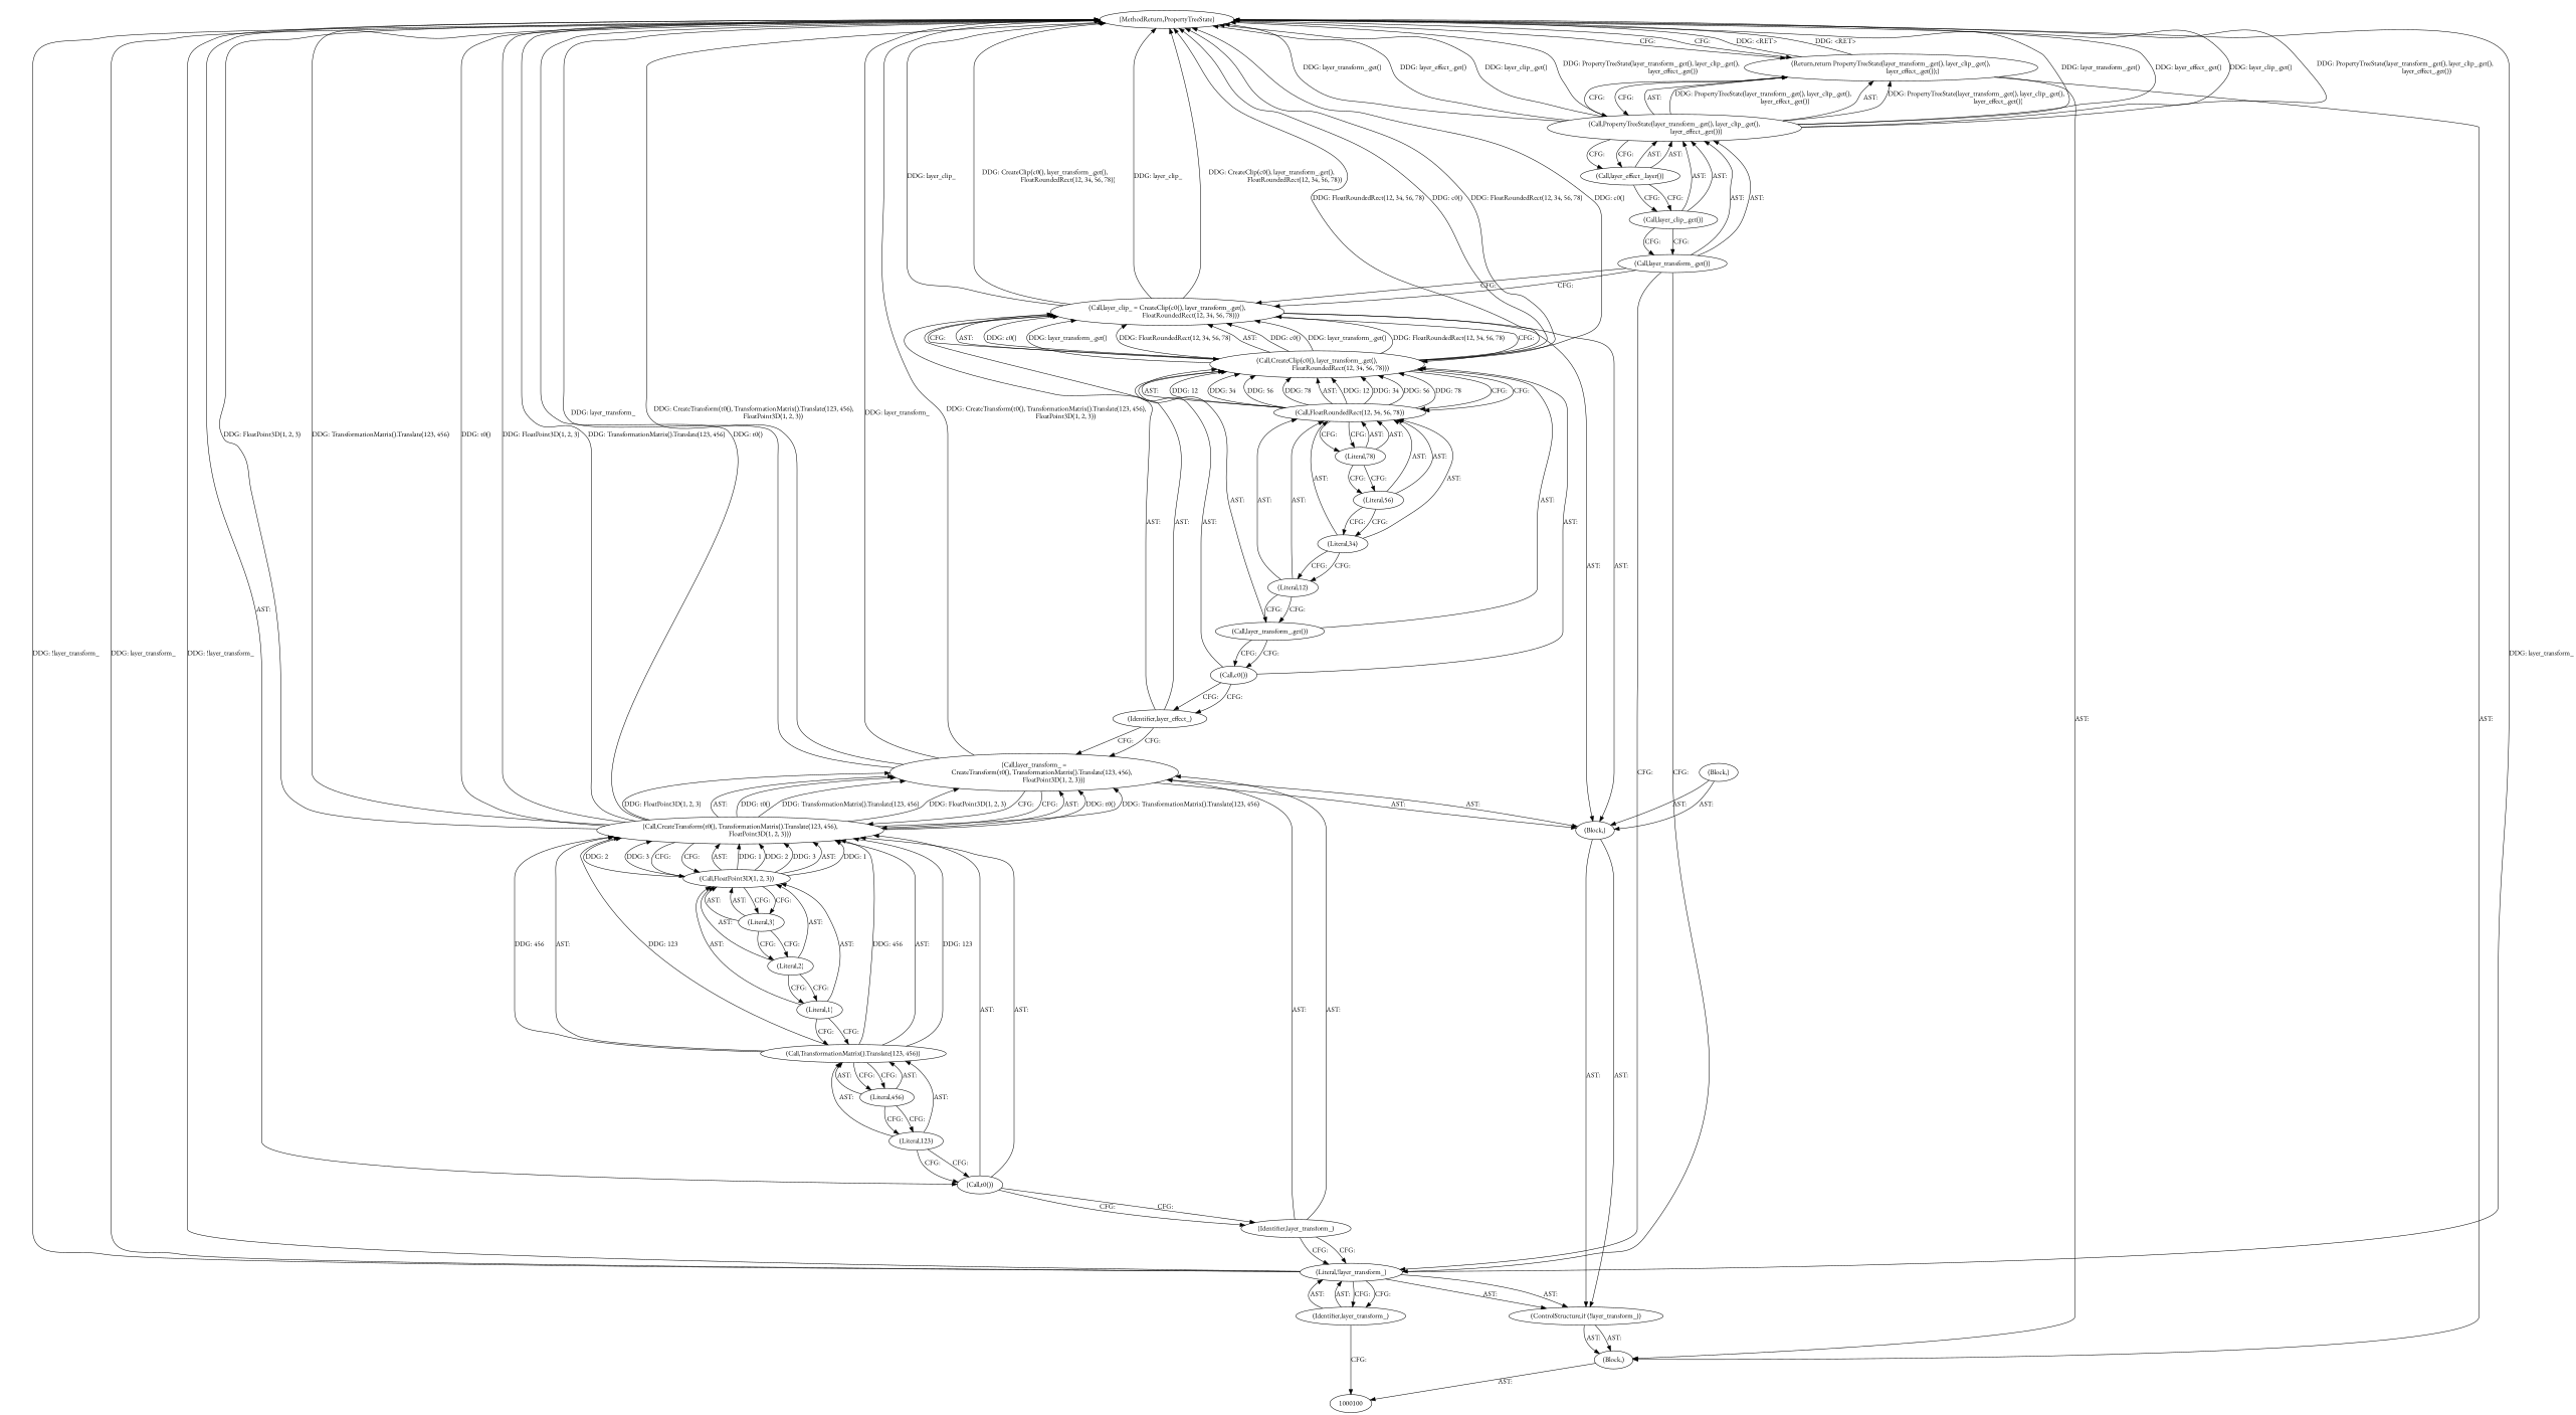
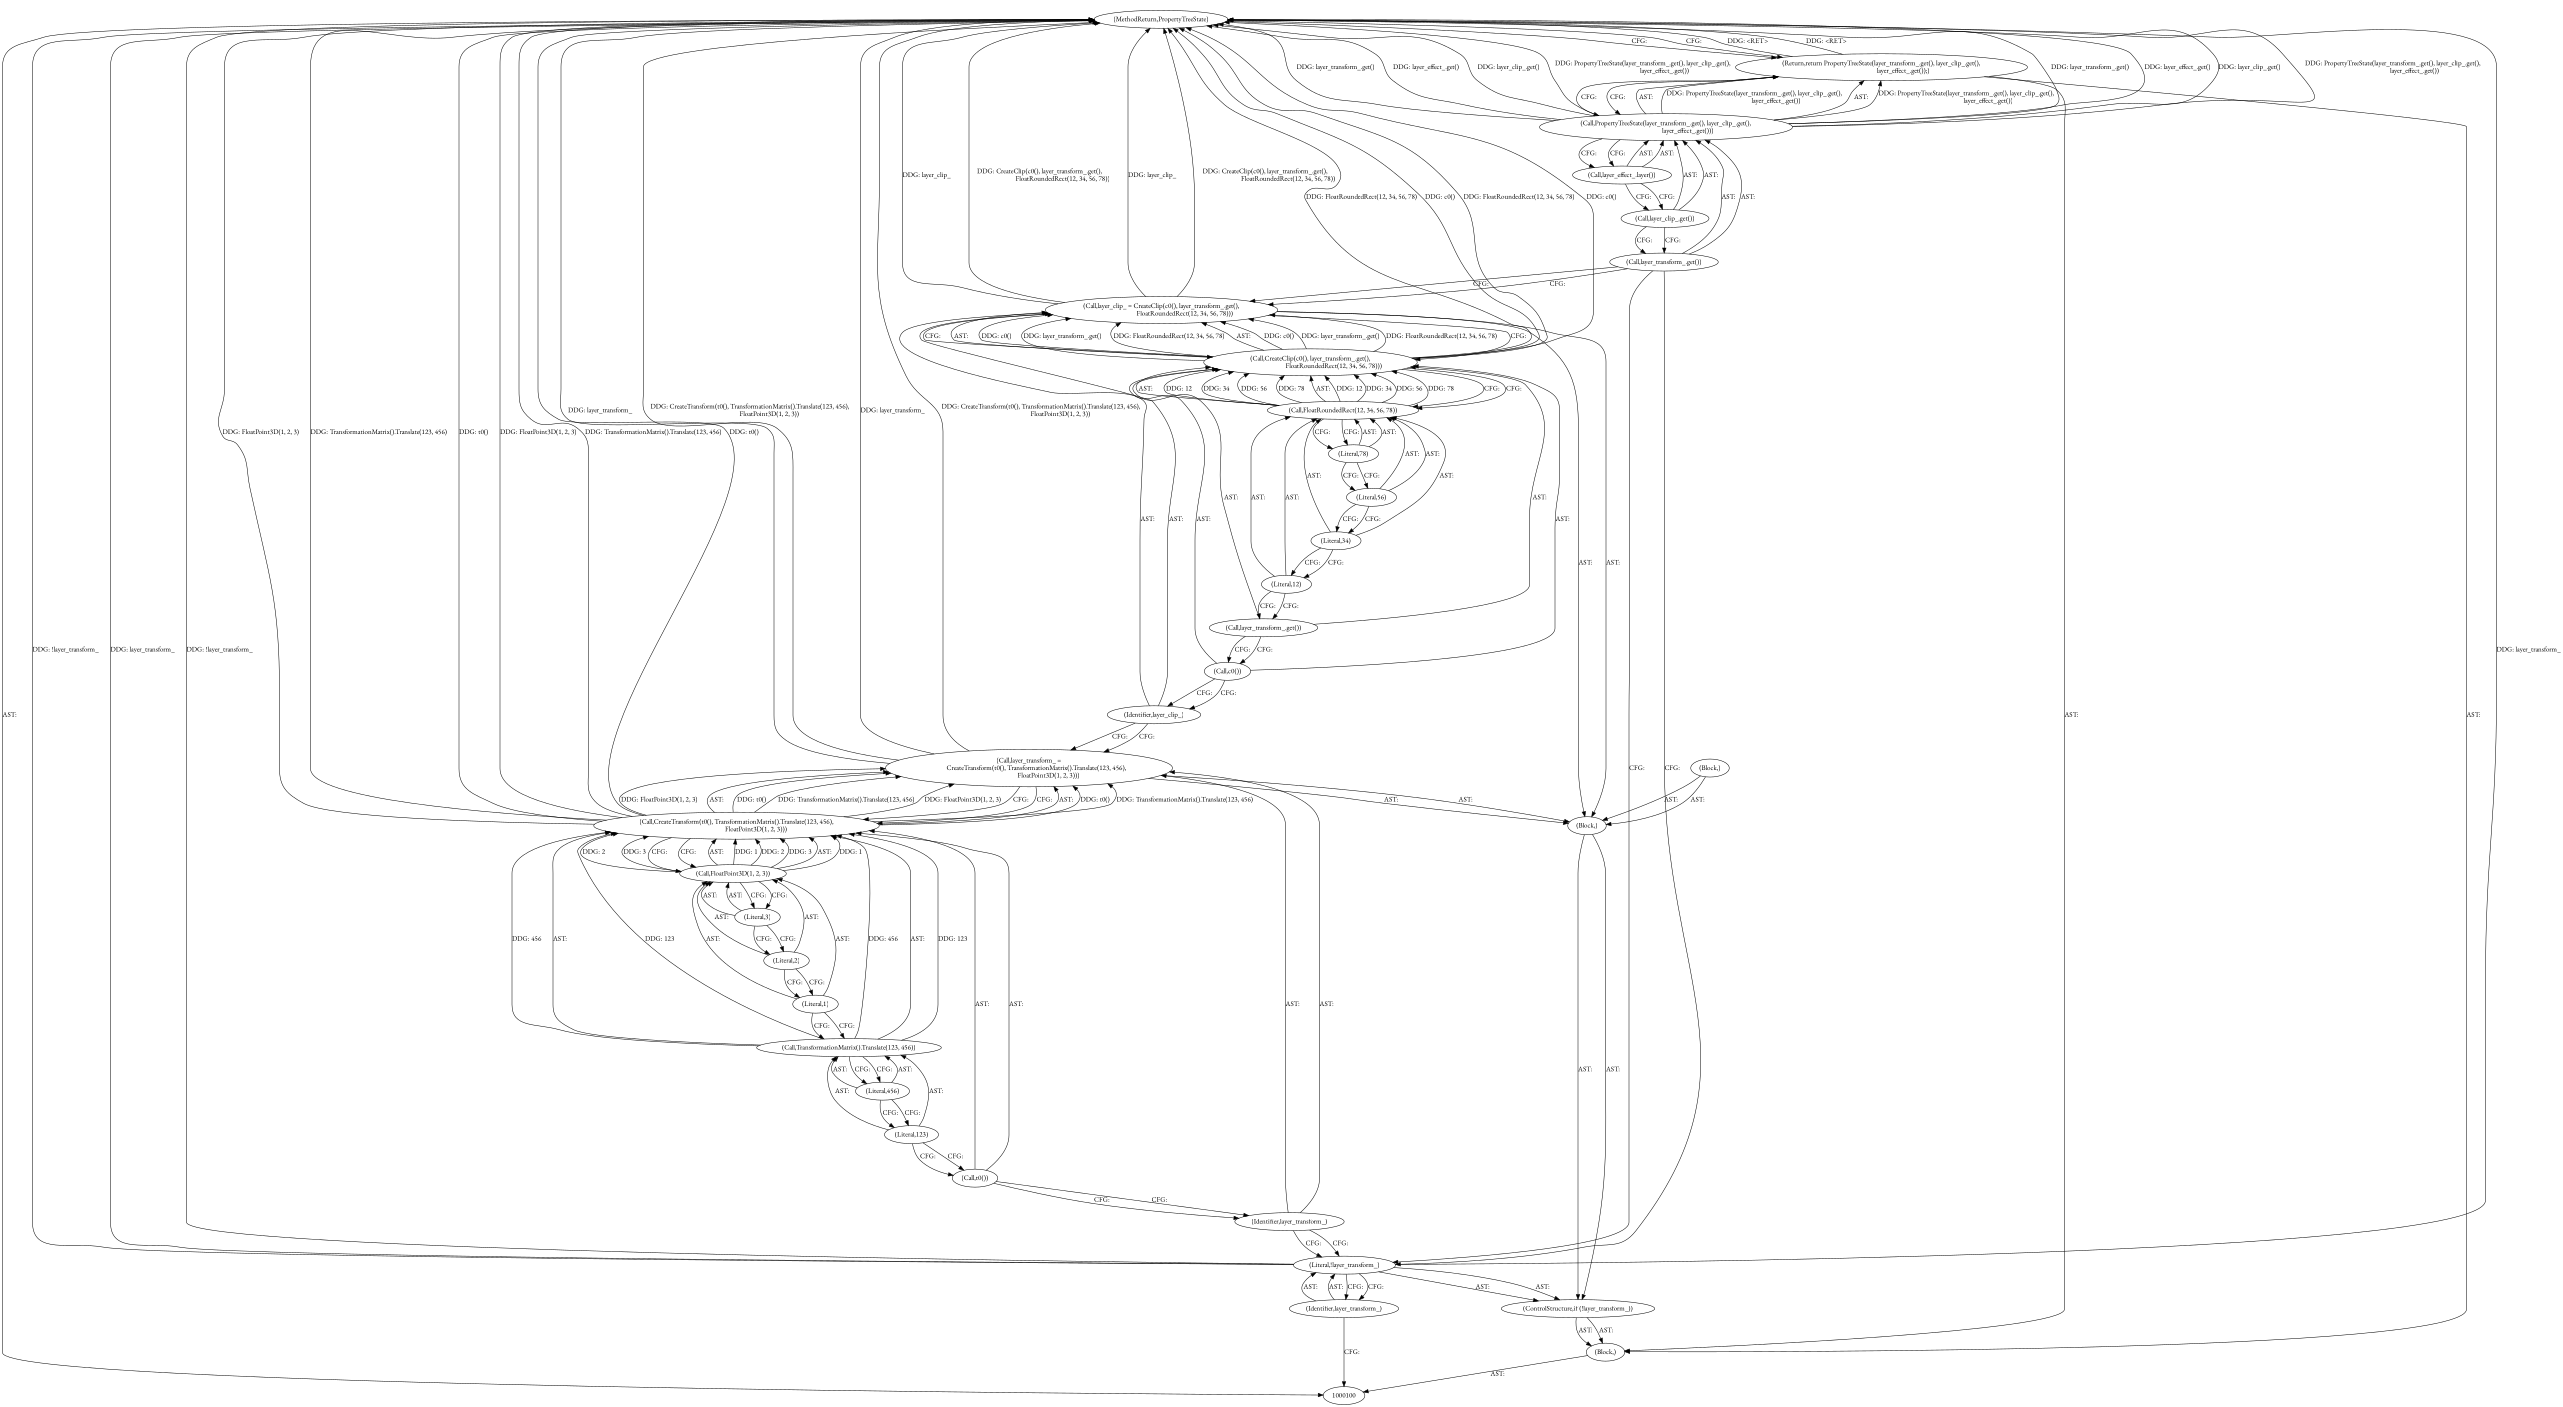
  digraph {
    fontname="EB Garamond"
    node [fontname="EB Garamond"]
    edge [fontname="EB Garamond"]
    n1 [label="(MethodReturn,PropertyTreeState)"]
    n2 [label="(Return,return PropertyTreeState(layer_transform_.get(), layer_clip_.get(),\n                             layer_effect_.get());)"]
    1000100
    n4 [label="(Block,)"]
    n5 [label="(Call,PropertyTreeState(layer_transform_.get(), layer_clip_.get(),\n                             layer_effect_.get()))"]
    n6 [label="(Call,layer_effect_.layer())"]
    n7 [label="(Call,layer_clip_.get())"]
    n8 [label="(Call,layer_transform_.get())"]
    n9 [label="(Literal,!layer_transform_)"]
    n10 [label="(Call,layer_clip_ = CreateClip(c0(), layer_transform_.get(),\n                               FloatRoundedRect(12, 34, 56, 78)))"]
    n11 [label="(ControlStructure,if (!layer_transform_))"]
    n12 [label="(Identifier,layer_transform_)"]
    n13 [label="(Block,)"]
    n14 [label="(Call,CreateClip(c0(), layer_transform_.get(),\n                               FloatRoundedRect(12, 34, 56, 78)))"]
    n15 [label="(Call,layer_transform_ =\n          CreateTransform(t0(), TransformationMatrix().Translate(123, 456),\n                          FloatPoint3D(1, 2, 3)))"]
    n16 [label="(Call,CreateTransform(t0(), TransformationMatrix().Translate(123, 456),\n                          FloatPoint3D(1, 2, 3)))"]
    n17 [label="(Call,FloatPoint3D(1, 2, 3))"]
    n18 [label="(Identifier,layer_transform_)"]
    n19 [label="(Literal,3)"]
    n20 [label="(Call,t0())"]
    n21 [label="(Call,TransformationMatrix().Translate(123, 456))"]
    n22 [label="(Literal,456)"]
    n23 [label="(Literal,123)"]
    n24 [label="(Literal,2)"]
    n25 [label="(Literal,1)"]
    n26 [label="(Call,FloatRoundedRect(12, 34, 56, 78))"]
    n27 [label="(Literal,78)"]
    n28 [label="(Call,c0())"]
-   n29 [label="(Identifier,layer_effect_)"]
+   n29 [label="(Identifier,layer_clip_)"]
    n30 [label="(Call,layer_transform_.get())"]
    n31 [label="(Literal,56)"]
    n32 [label="(Literal,12)"]
    n33 [label="(Literal,34)"]
    n34 [label="(Block,)"]
    n1 -> n2 [label="CFG: "]
    n1 -> n2 [label="CFG: "]
-   n1 -> n20 [label="AST: "]
+   n1 -> 1000100 [label="AST: "]
    n2 -> n1 [label="DDG: <RET>"]
    n2 -> n1 [label="DDG: <RET>"]
    n2 -> n4 [label="AST: "]
    n2 -> n4 [label="AST: "]
    n2 -> n5 [label="CFG: "]
    n2 -> n5 [label="CFG: "]
    n4 -> 1000100 [label="AST: "]
    n5 -> n1 [label="DDG: layer_transform_.get()"]
    n5 -> n1 [label="DDG: layer_effect_.get()"]
    n5 -> n1 [label="DDG: layer_clip_.get()"]
    n5 -> n1 [label="DDG: PropertyTreeState(layer_transform_.get(), layer_clip_.get(),\n                             layer_effect_.get())"]
    n5 -> n1 [label="DDG: layer_transform_.get()"]
    n5 -> n1 [label="DDG: layer_effect_.get()"]
    n5 -> n1 [label="DDG: layer_clip_.get()"]
    n5 -> n1 [label="DDG: PropertyTreeState(layer_transform_.get(), layer_clip_.get(),\n                             layer_effect_.get())"]
    n5 -> n2 [label="AST: "]
    n5 -> n2 [label="DDG: PropertyTreeState(layer_transform_.get(), layer_clip_.get(),\n                             layer_effect_.get())"]
    n5 -> n2 [label="AST: "]
    n5 -> n2 [label="DDG: PropertyTreeState(layer_transform_.get(), layer_clip_.get(),\n                             layer_effect_.get())"]
    n5 -> n6 [label="CFG: "]
    n5 -> n6 [label="CFG: "]
    n6 -> n5 [label="AST: "]
    n6 -> n5 [label="AST: "]
    n6 -> n7 [label="CFG: "]
    n6 -> n7 [label="CFG: "]
    n7 -> n5 [label="AST: "]
    n7 -> n5 [label="AST: "]
    n7 -> n8 [label="CFG: "]
    n7 -> n8 [label="CFG: "]
    n8 -> n5 [label="AST: "]
    n8 -> n5 [label="AST: "]
    n8 -> n9 [label="CFG: "]
    n8 -> n9 [label="CFG: "]
    n8 -> n10 [label="CFG: "]
    n8 -> n10 [label="CFG: "]
    n9 -> n1 [label="DDG: layer_transform_"]
    n9 -> n1 [label="DDG: !layer_transform_"]
    n9 -> n1 [label="DDG: layer_transform_"]
    n9 -> n1 [label="DDG: !layer_transform_"]
    n9 -> n11 [label="AST: "]
    n9 -> n11 [label="AST: "]
    n9 -> n12 [label="CFG: "]
    n9 -> n12 [label="CFG: "]
    n10 -> n1 [label="DDG: layer_clip_"]
    n10 -> n1 [label="DDG: CreateClip(c0(), layer_transform_.get(),\n                               FloatRoundedRect(12, 34, 56, 78))"]
    n10 -> n1 [label="DDG: layer_clip_"]
    n10 -> n1 [label="DDG: CreateClip(c0(), layer_transform_.get(),\n                               FloatRoundedRect(12, 34, 56, 78))"]
    n10 -> n13 [label="AST: "]
    n10 -> n13 [label="AST: "]
    n10 -> n14 [label="CFG: "]
    n10 -> n14 [label="CFG: "]
    n11 -> n4 [label="AST: "]
    n11 -> n4 [label="AST: "]
    n12 -> 1000100 [label="CFG: "]
    n12 -> n9 [label="AST: "]
    n12 -> n9 [label="AST: "]
    n13 -> n11 [label="AST: "]
    n13 -> n11 [label="AST: "]
    n14 -> n1 [label="DDG: FloatRoundedRect(12, 34, 56, 78)"]
    n14 -> n1 [label="DDG: c0()"]
    n14 -> n1 [label="DDG: FloatRoundedRect(12, 34, 56, 78)"]
    n14 -> n1 [label="DDG: c0()"]
    n14 -> n10 [label="AST: "]
    n14 -> n10 [label="DDG: c0()"]
    n14 -> n10 [label="DDG: layer_transform_.get()"]
    n14 -> n10 [label="DDG: FloatRoundedRect(12, 34, 56, 78)"]
    n14 -> n10 [label="AST: "]
    n14 -> n10 [label="DDG: c0()"]
    n14 -> n10 [label="DDG: layer_transform_.get()"]
    n14 -> n10 [label="DDG: FloatRoundedRect(12, 34, 56, 78)"]
    n14 -> n26 [label="CFG: "]
    n14 -> n26 [label="CFG: "]
    n15 -> n1 [label="DDG: CreateTransform(t0(), TransformationMatrix().Translate(123, 456),\n                          FloatPoint3D(1, 2, 3))"]
    n15 -> n1 [label="DDG: layer_transform_"]
    n15 -> n1 [label="DDG: CreateTransform(t0(), TransformationMatrix().Translate(123, 456),\n                          FloatPoint3D(1, 2, 3))"]
    n15 -> n1 [label="DDG: layer_transform_"]
    n15 -> n13 [label="AST: "]
    n15 -> n13 [label="AST: "]
    n15 -> n16 [label="CFG: "]
    n15 -> n16 [label="CFG: "]
    n16 -> n1 [label="DDG: FloatPoint3D(1, 2, 3)"]
    n16 -> n1 [label="DDG: TransformationMatrix().Translate(123, 456)"]
    n16 -> n1 [label="DDG: t0()"]
    n16 -> n1 [label="DDG: FloatPoint3D(1, 2, 3)"]
    n16 -> n1 [label="DDG: TransformationMatrix().Translate(123, 456)"]
    n16 -> n1 [label="DDG: t0()"]
    n16 -> n15 [label="AST: "]
    n16 -> n15 [label="DDG: t0()"]
    n16 -> n15 [label="DDG: TransformationMatrix().Translate(123, 456)"]
    n16 -> n15 [label="DDG: FloatPoint3D(1, 2, 3)"]
    n16 -> n15 [label="AST: "]
    n16 -> n15 [label="DDG: t0()"]
    n16 -> n15 [label="DDG: TransformationMatrix().Translate(123, 456)"]
    n16 -> n15 [label="DDG: FloatPoint3D(1, 2, 3)"]
    n16 -> n17 [label="CFG: "]
    n16 -> n17 [label="CFG: "]
    n17 -> n16 [label="AST: "]
    n17 -> n16 [label="DDG: 1"]
    n17 -> n16 [label="DDG: 2"]
    n17 -> n16 [label="DDG: 3"]
    n17 -> n16 [label="AST: "]
    n17 -> n16 [label="DDG: 1"]
    n17 -> n16 [label="DDG: 2"]
    n17 -> n16 [label="DDG: 3"]
    n17 -> n19 [label="CFG: "]
    n17 -> n19 [label="CFG: "]
    n18 -> n9 [label="CFG: "]
    n18 -> n9 [label="CFG: "]
    n18 -> n15 [label="AST: "]
    n18 -> n15 [label="AST: "]
    n19 -> n17 [label="AST: "]
    n19 -> n17 [label="AST: "]
    n19 -> n24 [label="CFG: "]
    n19 -> n24 [label="CFG: "]
    n20 -> n16 [label="AST: "]
    n20 -> n16 [label="AST: "]
    n20 -> n18 [label="CFG: "]
    n20 -> n18 [label="CFG: "]
    n21 -> n16 [label="AST: "]
    n21 -> n16 [label="DDG: 123"]
    n21 -> n16 [label="DDG: 456"]
    n21 -> n16 [label="AST: "]
    n21 -> n16 [label="DDG: 123"]
    n21 -> n16 [label="DDG: 456"]
    n21 -> n22 [label="CFG: "]
    n21 -> n22 [label="CFG: "]
    n22 -> n21 [label="AST: "]
    n22 -> n21 [label="AST: "]
    n22 -> n23 [label="CFG: "]
    n22 -> n23 [label="CFG: "]
    n23 -> n20 [label="CFG: "]
    n23 -> n20 [label="CFG: "]
    n23 -> n21 [label="AST: "]
    n23 -> n21 [label="AST: "]
    n24 -> n17 [label="AST: "]
    n24 -> n17 [label="AST: "]
    n24 -> n25 [label="CFG: "]
    n24 -> n25 [label="CFG: "]
    n25 -> n17 [label="AST: "]
    n25 -> n17 [label="AST: "]
    n25 -> n21 [label="CFG: "]
    n25 -> n21 [label="CFG: "]
    n26 -> n14 [label="AST: "]
    n26 -> n14 [label="DDG: 12"]
    n26 -> n14 [label="DDG: 34"]
    n26 -> n14 [label="DDG: 56"]
    n26 -> n14 [label="DDG: 78"]
    n26 -> n14 [label="AST: "]
    n26 -> n14 [label="DDG: 12"]
    n26 -> n14 [label="DDG: 34"]
    n26 -> n14 [label="DDG: 56"]
    n26 -> n14 [label="DDG: 78"]
    n26 -> n27 [label="CFG: "]
    n26 -> n27 [label="CFG: "]
    n27 -> n26 [label="AST: "]
    n27 -> n26 [label="AST: "]
    n27 -> n31 [label="CFG: "]
    n27 -> n31 [label="CFG: "]
    n28 -> n14 [label="AST: "]
    n28 -> n14 [label="AST: "]
    n28 -> n29 [label="CFG: "]
    n28 -> n29 [label="CFG: "]
    n29 -> n10 [label="AST: "]
    n29 -> n10 [label="AST: "]
    n29 -> n15 [label="CFG: "]
    n29 -> n15 [label="CFG: "]
    n30 -> n14 [label="AST: "]
    n30 -> n14 [label="AST: "]
    n30 -> n28 [label="CFG: "]
    n30 -> n28 [label="CFG: "]
    n31 -> n26 [label="AST: "]
    n31 -> n26 [label="AST: "]
    n31 -> n33 [label="CFG: "]
    n31 -> n33 [label="CFG: "]
    n32 -> n26 [label="AST: "]
    n32 -> n26 [label="AST: "]
    n32 -> n30 [label="CFG: "]
    n32 -> n30 [label="CFG: "]
    n33 -> n26 [label="AST: "]
    n33 -> n26 [label="AST: "]
    n33 -> n32 [label="CFG: "]
    n33 -> n32 [label="CFG: "]
    n34 -> n13 [label="AST: "]
    n34 -> n13 [label="AST: "]
  }
